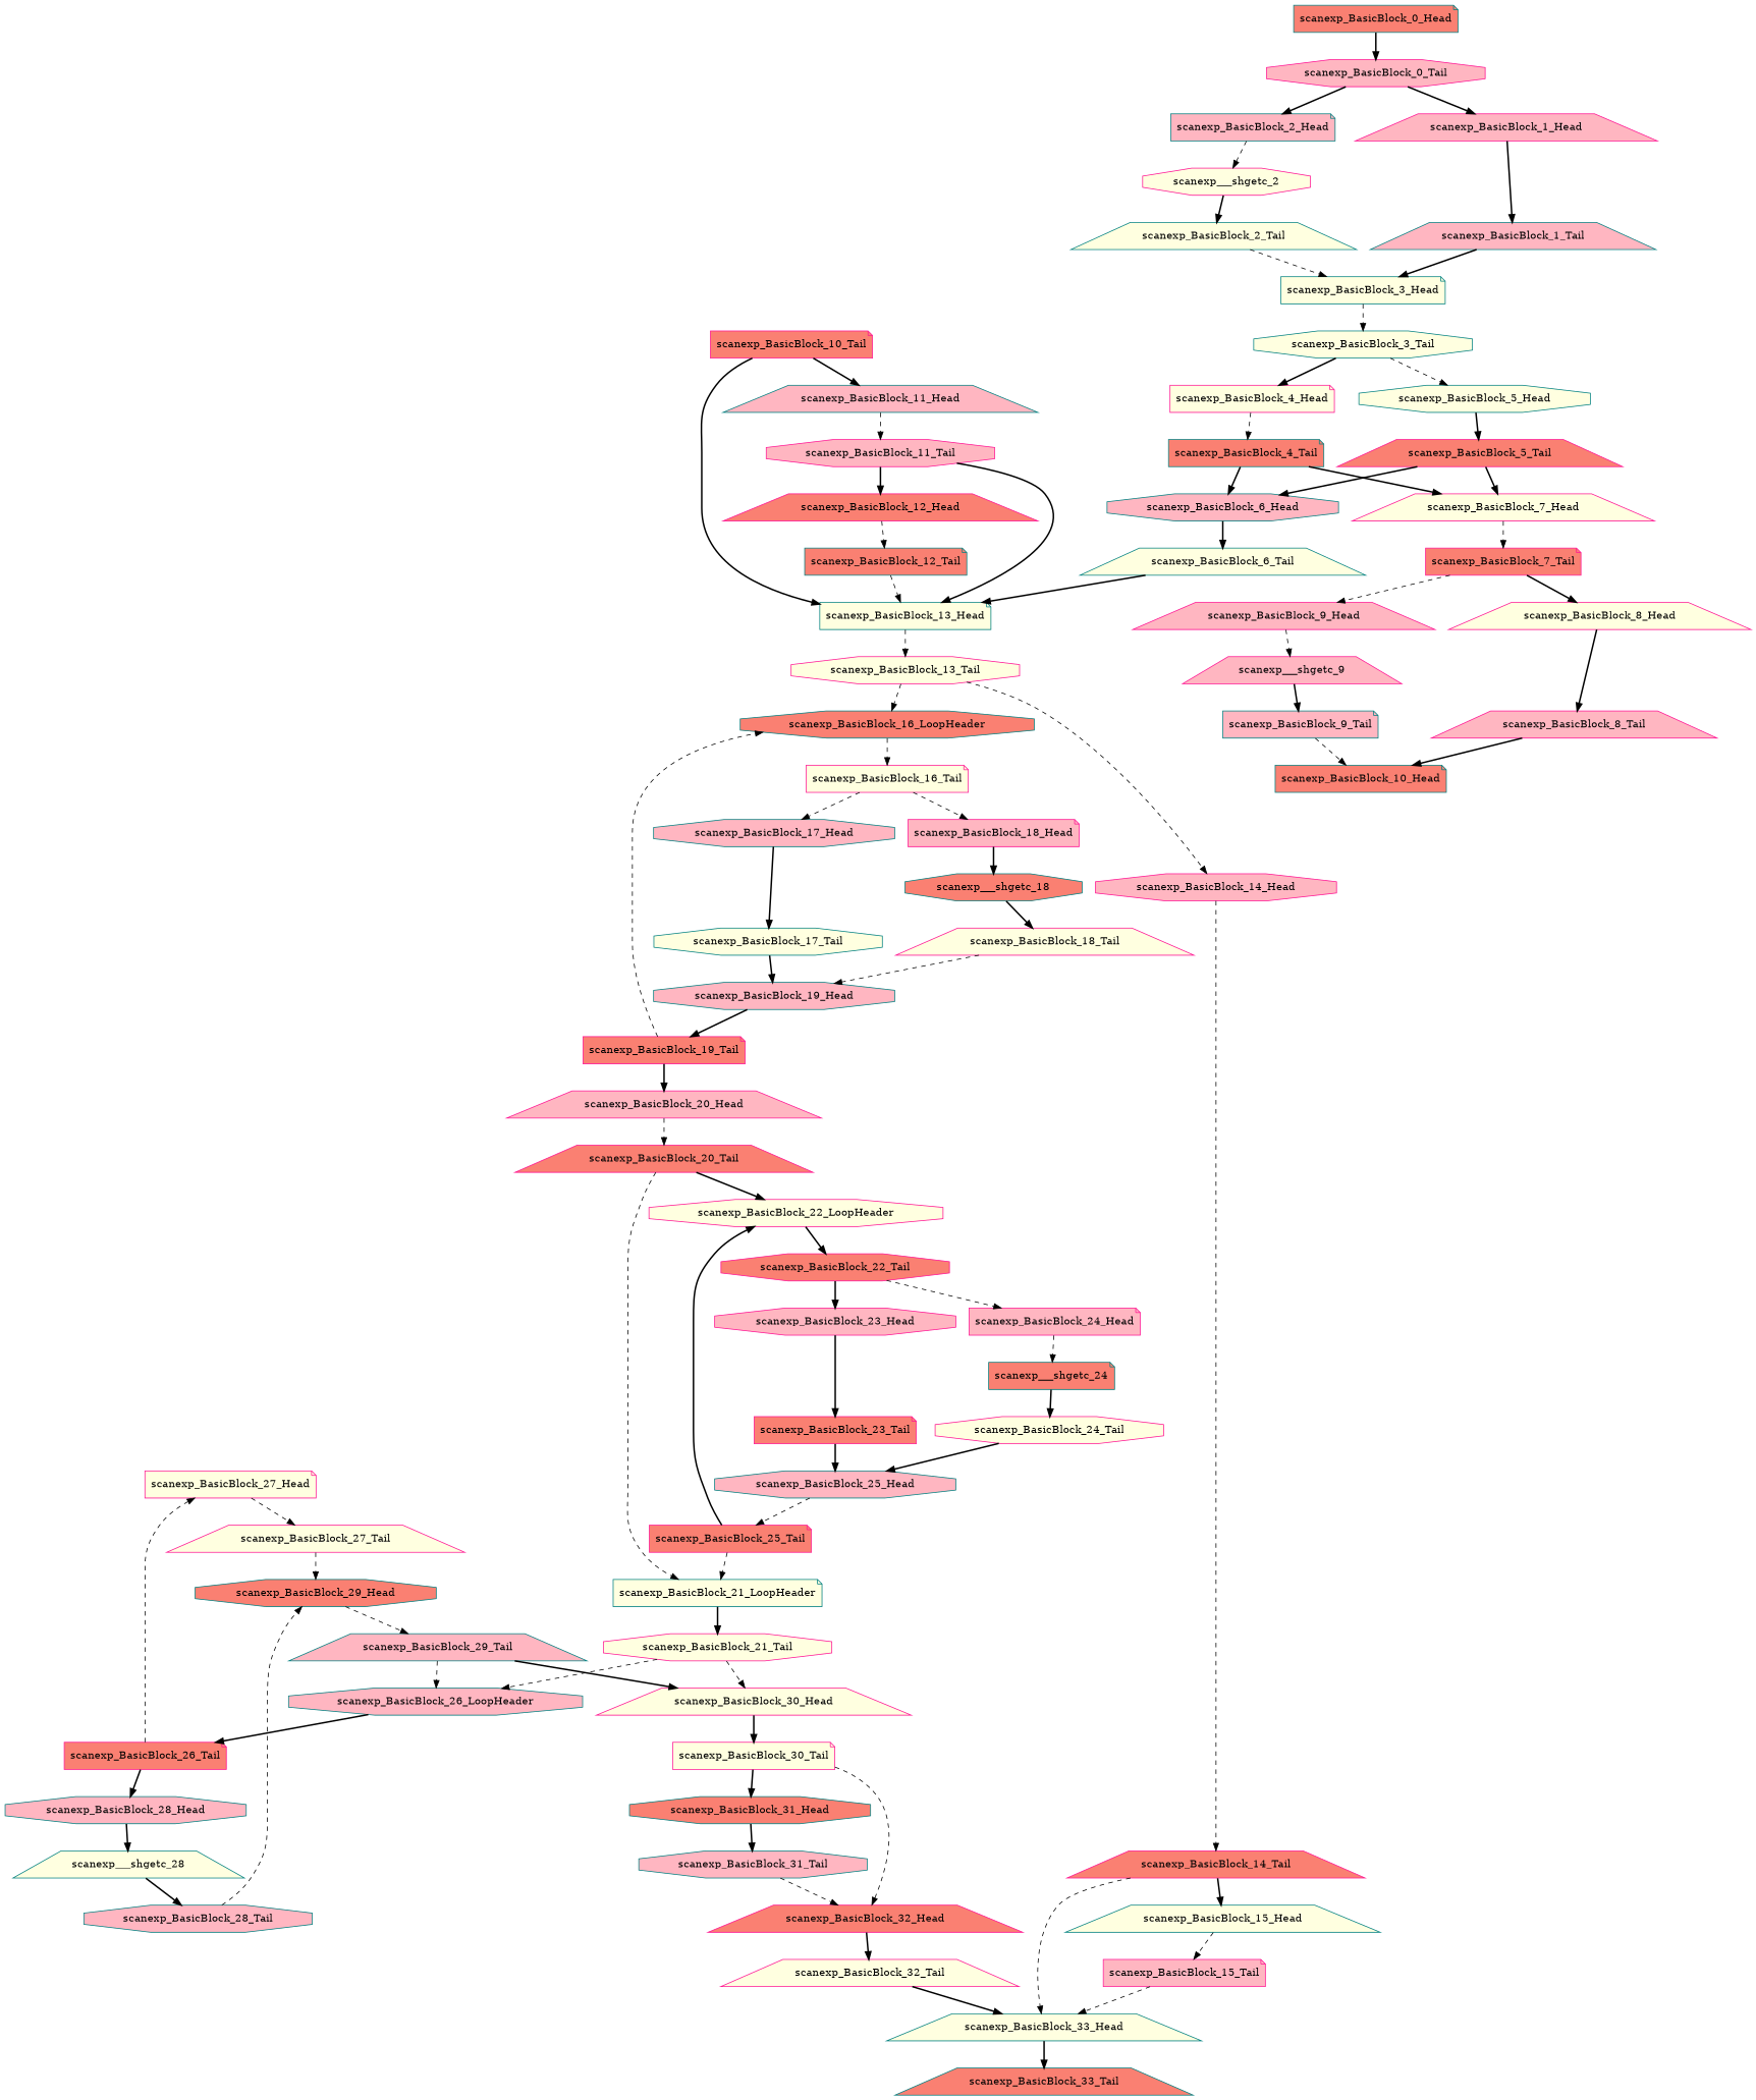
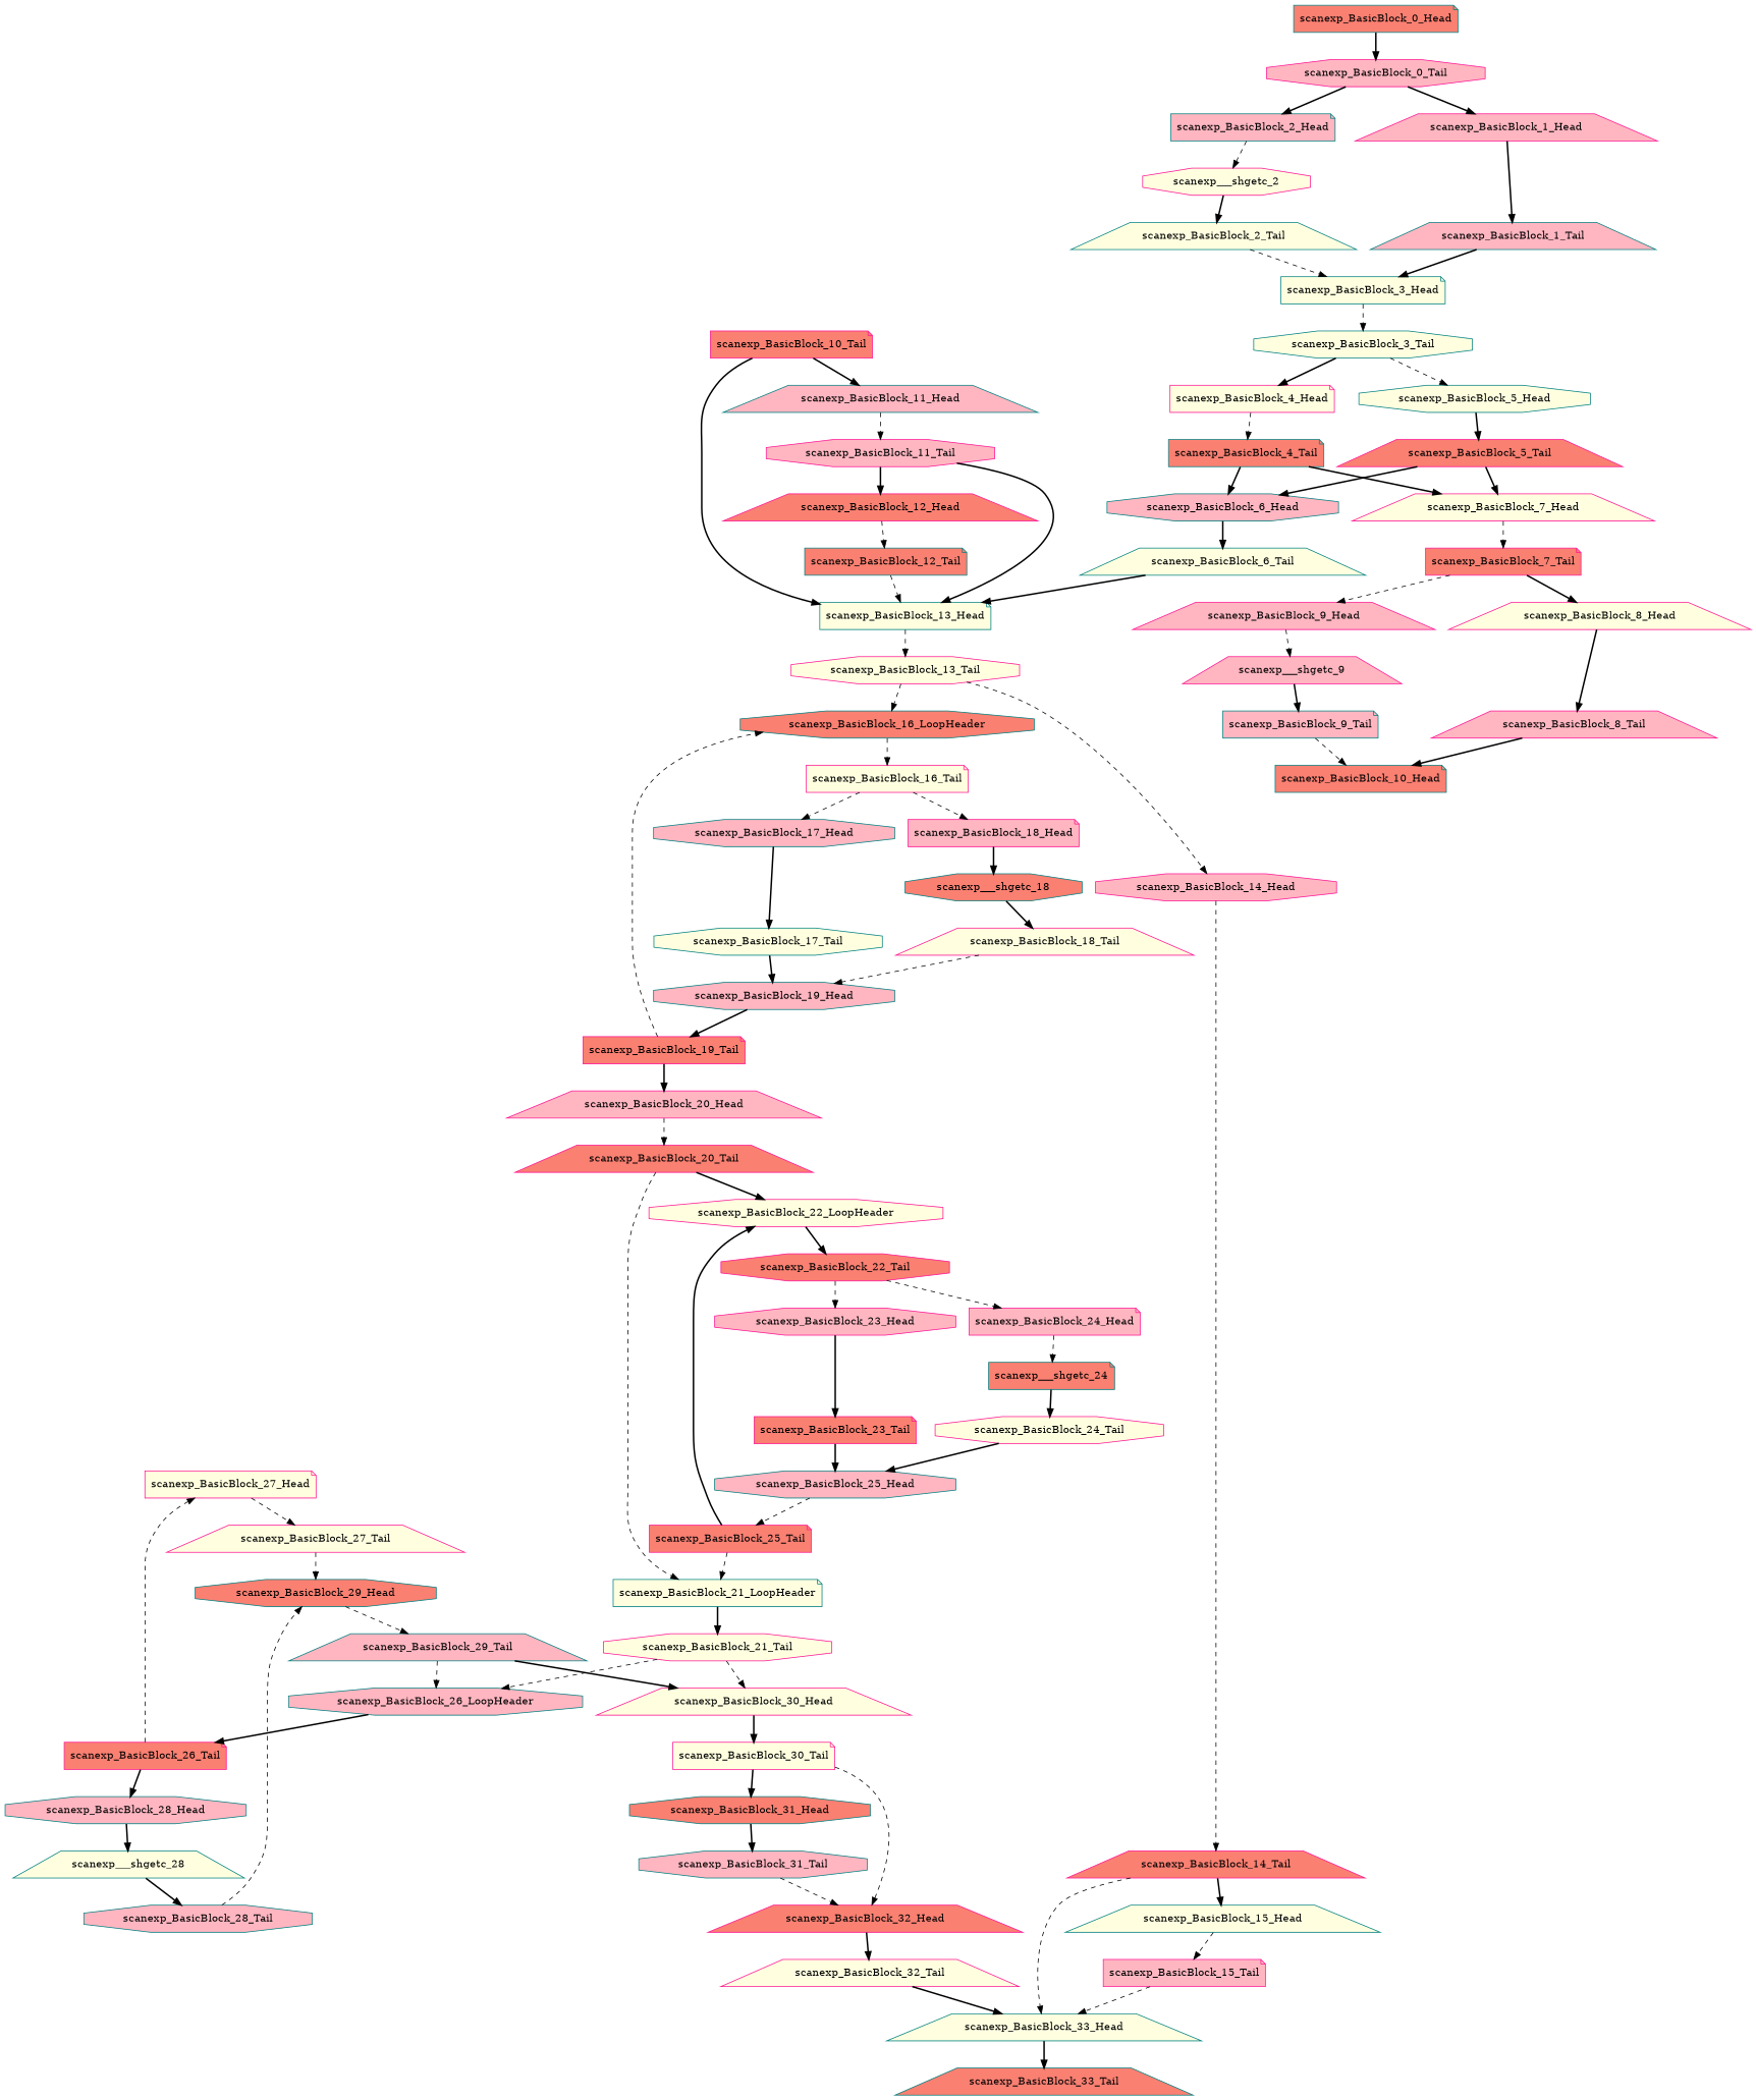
  digraph {
    node [color=deeppink fillcolor=lightyellow shape=trapezium style=filled]
    edge [style=bold]
    scanexp_BasicBlock_27_Head [shape=note]
    scanexp_BasicBlock_27_Tail
    scanexp_BasicBlock_29_Head [color=teal fillcolor=salmon shape=octagon]
    scanexp_BasicBlock_29_Tail [color=teal fillcolor=lightpink]
    scanexp_BasicBlock_26_LoopHeader [color=teal fillcolor=lightpink shape=octagon]
    scanexp_BasicBlock_30_Head
    scanexp_BasicBlock_16_Tail [shape=note]
    scanexp_BasicBlock_17_Head [color=teal fillcolor=lightpink shape=octagon]
    scanexp_BasicBlock_18_Head [fillcolor=lightpink shape=note]
    scanexp_BasicBlock_17_Tail [color=teal shape=octagon]
    scanexp___shgetc_18 [color=teal fillcolor=salmon shape=octagon]
    scanexp_BasicBlock_19_Head [color=teal fillcolor=lightpink shape=octagon]
    scanexp_BasicBlock_18_Tail
    scanexp_BasicBlock_2_Head [color=teal fillcolor=lightpink shape=note]
    scanexp___shgetc_2 [shape=octagon]
    scanexp_BasicBlock_2_Tail [color=teal]
    scanexp_BasicBlock_3_Head [color=teal shape=note]
    scanexp_BasicBlock_25_Tail [fillcolor=salmon shape=note]
    scanexp_BasicBlock_22_LoopHeader [shape=octagon]
    scanexp_BasicBlock_21_LoopHeader [color=teal shape=note]
    scanexp_BasicBlock_22_Tail [fillcolor=salmon shape=octagon]
    scanexp_BasicBlock_21_Tail [shape=octagon]
    scanexp_BasicBlock_24_Head [fillcolor=lightpink shape=note]
    scanexp_BasicBlock_23_Head [fillcolor=lightpink shape=octagon]
    scanexp_BasicBlock_26_Tail [fillcolor=salmon shape=note]
    scanexp_BasicBlock_28_Head [color=teal fillcolor=lightpink shape=octagon]
    scanexp___shgetc_28 [color=teal]
    scanexp_BasicBlock_13_Head [color=teal shape=note]
    scanexp_BasicBlock_13_Tail [shape=octagon]
    scanexp_BasicBlock_16_LoopHeader [color=teal fillcolor=salmon shape=octagon]
    scanexp_BasicBlock_14_Head [fillcolor=lightpink shape=octagon]
    scanexp_BasicBlock_14_Tail [fillcolor=salmon]
    scanexp_BasicBlock_33_Head [color=teal]
    scanexp_BasicBlock_33_Tail [color=teal fillcolor=salmon]
    scanexp_BasicBlock_19_Tail [fillcolor=salmon shape=note]
    scanexp_BasicBlock_20_Head [fillcolor=lightpink]
    scanexp_BasicBlock_20_Tail [fillcolor=salmon]
    scanexp_BasicBlock_11_Head [color=teal fillcolor=lightpink]
    scanexp_BasicBlock_11_Tail [fillcolor=lightpink shape=octagon]
    scanexp_BasicBlock_12_Head [fillcolor=salmon]
    scanexp_BasicBlock_12_Tail [color=teal fillcolor=salmon shape=note]
    scanexp_BasicBlock_25_Head [color=teal fillcolor=lightpink shape=octagon]
    scanexp_BasicBlock_28_Tail [color=teal fillcolor=lightpink shape=octagon]
    scanexp_BasicBlock_4_Head [shape=note]
    scanexp_BasicBlock_4_Tail [color=teal fillcolor=salmon shape=note]
    scanexp_BasicBlock_6_Head [color=teal fillcolor=lightpink shape=octagon]
    scanexp_BasicBlock_7_Head
    scanexp_BasicBlock_6_Tail [color=teal]
    scanexp_BasicBlock_7_Tail [fillcolor=salmon shape=note]
    scanexp_BasicBlock_3_Tail [color=teal shape=octagon]
    scanexp_BasicBlock_5_Head [color=teal shape=octagon]
    scanexp_BasicBlock_5_Tail [fillcolor=salmon]
    scanexp___shgetc_24 [color=teal fillcolor=salmon shape=note]
    scanexp_BasicBlock_24_Tail [shape=octagon]
    scanexp_BasicBlock_23_Tail [fillcolor=salmon shape=note]
    scanexp_BasicBlock_8_Head
    scanexp_BasicBlock_9_Head [fillcolor=lightpink]
    scanexp_BasicBlock_30_Tail [shape=note]
    scanexp_BasicBlock_31_Head [color=teal fillcolor=salmon shape=octagon]
    scanexp_BasicBlock_31_Tail [color=teal fillcolor=lightpink shape=octagon]
    scanexp_BasicBlock_32_Head [fillcolor=salmon]
    scanexp_BasicBlock_32_Tail
    scanexp_BasicBlock_15_Head [color=teal]
    scanexp_BasicBlock_1_Head [fillcolor=lightpink]
    scanexp_BasicBlock_1_Tail [color=teal fillcolor=lightpink]
    scanexp_BasicBlock_15_Tail [fillcolor=lightpink shape=note]
    scanexp___shgetc_9 [fillcolor=lightpink]
    scanexp_BasicBlock_9_Tail [color=teal fillcolor=lightpink shape=note]
    scanexp_BasicBlock_10_Head [color=teal fillcolor=salmon shape=note]
    scanexp_BasicBlock_8_Tail [fillcolor=lightpink]
    scanexp_BasicBlock_10_Tail [fillcolor=salmon shape=note]
    scanexp_BasicBlock_0_Head [color=teal fillcolor=salmon shape=note]
    scanexp_BasicBlock_0_Tail [fillcolor=lightpink shape=octagon]
    scanexp_BasicBlock_27_Head -> scanexp_BasicBlock_27_Tail [style=dashed]
    scanexp_BasicBlock_27_Tail -> scanexp_BasicBlock_29_Head [style=dashed]
    scanexp_BasicBlock_29_Head -> scanexp_BasicBlock_29_Tail [style=dashed]
    scanexp_BasicBlock_29_Tail -> scanexp_BasicBlock_26_LoopHeader [style=dashed]
    scanexp_BasicBlock_29_Tail -> scanexp_BasicBlock_30_Head
    scanexp_BasicBlock_26_LoopHeader -> scanexp_BasicBlock_26_Tail
    scanexp_BasicBlock_30_Head -> scanexp_BasicBlock_30_Tail
    scanexp_BasicBlock_16_Tail -> scanexp_BasicBlock_17_Head [style=dashed]
    scanexp_BasicBlock_16_Tail -> scanexp_BasicBlock_18_Head [style=dashed]
    scanexp_BasicBlock_17_Head -> scanexp_BasicBlock_17_Tail
    scanexp_BasicBlock_18_Head -> scanexp___shgetc_18
    scanexp_BasicBlock_17_Tail -> scanexp_BasicBlock_19_Head
    scanexp___shgetc_18 -> scanexp_BasicBlock_18_Tail
    scanexp_BasicBlock_19_Head -> scanexp_BasicBlock_19_Tail
    scanexp_BasicBlock_18_Tail -> scanexp_BasicBlock_19_Head [style=dashed]
    scanexp_BasicBlock_2_Head -> scanexp___shgetc_2 [style=dashed]
    scanexp___shgetc_2 -> scanexp_BasicBlock_2_Tail
    scanexp_BasicBlock_2_Tail -> scanexp_BasicBlock_3_Head [style=dashed]
    scanexp_BasicBlock_3_Head -> scanexp_BasicBlock_3_Tail [style=dashed]
    scanexp_BasicBlock_25_Tail -> scanexp_BasicBlock_22_LoopHeader
    scanexp_BasicBlock_25_Tail -> scanexp_BasicBlock_21_LoopHeader [style=dashed]
    scanexp_BasicBlock_22_LoopHeader -> scanexp_BasicBlock_22_Tail
    scanexp_BasicBlock_21_LoopHeader -> scanexp_BasicBlock_21_Tail
    scanexp_BasicBlock_22_Tail -> scanexp_BasicBlock_24_Head [style=dashed]
-   scanexp_BasicBlock_22_Tail -> scanexp_BasicBlock_23_Head
+   scanexp_BasicBlock_22_Tail -> scanexp_BasicBlock_23_Head [style=dashed]
    scanexp_BasicBlock_21_Tail -> scanexp_BasicBlock_26_LoopHeader [style=dashed]
    scanexp_BasicBlock_21_Tail -> scanexp_BasicBlock_30_Head [style=dashed]
    scanexp_BasicBlock_24_Head -> scanexp___shgetc_24 [style=dashed]
    scanexp_BasicBlock_23_Head -> scanexp_BasicBlock_23_Tail
    scanexp_BasicBlock_26_Tail -> scanexp_BasicBlock_27_Head [style=dashed]
    scanexp_BasicBlock_26_Tail -> scanexp_BasicBlock_28_Head
    scanexp_BasicBlock_28_Head -> scanexp___shgetc_28
    scanexp___shgetc_28 -> scanexp_BasicBlock_28_Tail
    scanexp_BasicBlock_13_Head -> scanexp_BasicBlock_13_Tail [style=dashed]
    scanexp_BasicBlock_13_Tail -> scanexp_BasicBlock_16_LoopHeader [style=dashed]
    scanexp_BasicBlock_13_Tail -> scanexp_BasicBlock_14_Head [style=dashed]
    scanexp_BasicBlock_16_LoopHeader -> scanexp_BasicBlock_16_Tail [style=dashed]
    scanexp_BasicBlock_14_Head -> scanexp_BasicBlock_14_Tail [style=dashed]
    scanexp_BasicBlock_14_Tail -> scanexp_BasicBlock_33_Head [style=dashed]
    scanexp_BasicBlock_14_Tail -> scanexp_BasicBlock_15_Head
    scanexp_BasicBlock_33_Head -> scanexp_BasicBlock_33_Tail
    scanexp_BasicBlock_19_Tail -> scanexp_BasicBlock_16_LoopHeader [style=dashed]
    scanexp_BasicBlock_19_Tail -> scanexp_BasicBlock_20_Head
    scanexp_BasicBlock_20_Head -> scanexp_BasicBlock_20_Tail [style=dashed]
    scanexp_BasicBlock_20_Tail -> scanexp_BasicBlock_22_LoopHeader
    scanexp_BasicBlock_20_Tail -> scanexp_BasicBlock_21_LoopHeader [style=dashed]
    scanexp_BasicBlock_11_Head -> scanexp_BasicBlock_11_Tail [style=dashed]
    scanexp_BasicBlock_11_Tail -> scanexp_BasicBlock_13_Head
    scanexp_BasicBlock_11_Tail -> scanexp_BasicBlock_12_Head
    scanexp_BasicBlock_12_Head -> scanexp_BasicBlock_12_Tail [style=dashed]
    scanexp_BasicBlock_12_Tail -> scanexp_BasicBlock_13_Head [style=dashed]
    scanexp_BasicBlock_25_Head -> scanexp_BasicBlock_25_Tail [style=dashed]
    scanexp_BasicBlock_28_Tail -> scanexp_BasicBlock_29_Head [style=dashed]
    scanexp_BasicBlock_4_Head -> scanexp_BasicBlock_4_Tail [style=dashed]
    scanexp_BasicBlock_4_Tail -> scanexp_BasicBlock_6_Head
    scanexp_BasicBlock_4_Tail -> scanexp_BasicBlock_7_Head
    scanexp_BasicBlock_6_Head -> scanexp_BasicBlock_6_Tail
    scanexp_BasicBlock_7_Head -> scanexp_BasicBlock_7_Tail [style=dashed]
    scanexp_BasicBlock_6_Tail -> scanexp_BasicBlock_13_Head
    scanexp_BasicBlock_7_Tail -> scanexp_BasicBlock_8_Head
    scanexp_BasicBlock_7_Tail -> scanexp_BasicBlock_9_Head [style=dashed]
    scanexp_BasicBlock_3_Tail -> scanexp_BasicBlock_4_Head
    scanexp_BasicBlock_3_Tail -> scanexp_BasicBlock_5_Head [style=dashed]
    scanexp_BasicBlock_5_Head -> scanexp_BasicBlock_5_Tail
    scanexp_BasicBlock_5_Tail -> scanexp_BasicBlock_6_Head
    scanexp_BasicBlock_5_Tail -> scanexp_BasicBlock_7_Head
    scanexp___shgetc_24 -> scanexp_BasicBlock_24_Tail
    scanexp_BasicBlock_24_Tail -> scanexp_BasicBlock_25_Head
    scanexp_BasicBlock_23_Tail -> scanexp_BasicBlock_25_Head
    scanexp_BasicBlock_8_Head -> scanexp_BasicBlock_8_Tail
    scanexp_BasicBlock_9_Head -> scanexp___shgetc_9 [style=dashed]
    scanexp_BasicBlock_30_Tail -> scanexp_BasicBlock_31_Head
    scanexp_BasicBlock_30_Tail -> scanexp_BasicBlock_32_Head [style=dashed]
    scanexp_BasicBlock_31_Head -> scanexp_BasicBlock_31_Tail
    scanexp_BasicBlock_31_Tail -> scanexp_BasicBlock_32_Head [style=dashed]
    scanexp_BasicBlock_32_Head -> scanexp_BasicBlock_32_Tail
    scanexp_BasicBlock_32_Tail -> scanexp_BasicBlock_33_Head
    scanexp_BasicBlock_15_Head -> scanexp_BasicBlock_15_Tail [style=dashed]
    scanexp_BasicBlock_1_Head -> scanexp_BasicBlock_1_Tail
    scanexp_BasicBlock_1_Tail -> scanexp_BasicBlock_3_Head
    scanexp_BasicBlock_15_Tail -> scanexp_BasicBlock_33_Head [style=dashed]
    scanexp___shgetc_9 -> scanexp_BasicBlock_9_Tail
    scanexp_BasicBlock_9_Tail -> scanexp_BasicBlock_10_Head [style=dashed]
    scanexp_BasicBlock_8_Tail -> scanexp_BasicBlock_10_Head
    scanexp_BasicBlock_10_Tail -> scanexp_BasicBlock_13_Head
    scanexp_BasicBlock_10_Tail -> scanexp_BasicBlock_11_Head
    scanexp_BasicBlock_0_Head -> scanexp_BasicBlock_0_Tail
    scanexp_BasicBlock_0_Tail -> scanexp_BasicBlock_2_Head
    scanexp_BasicBlock_0_Tail -> scanexp_BasicBlock_1_Head
  }
